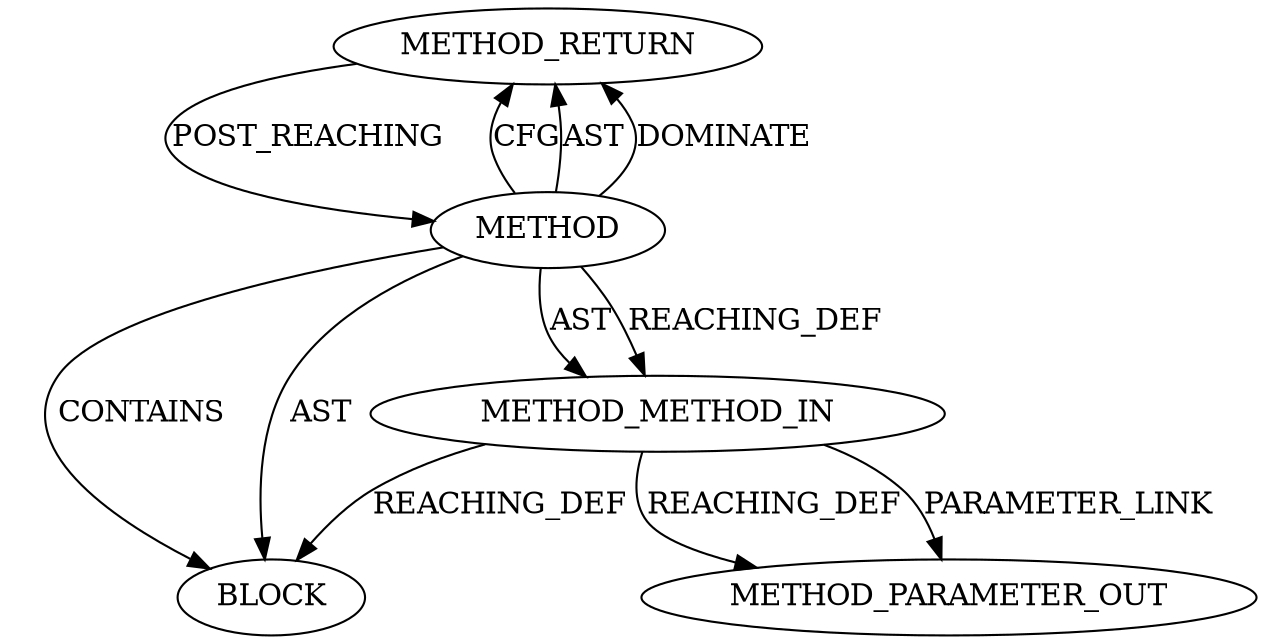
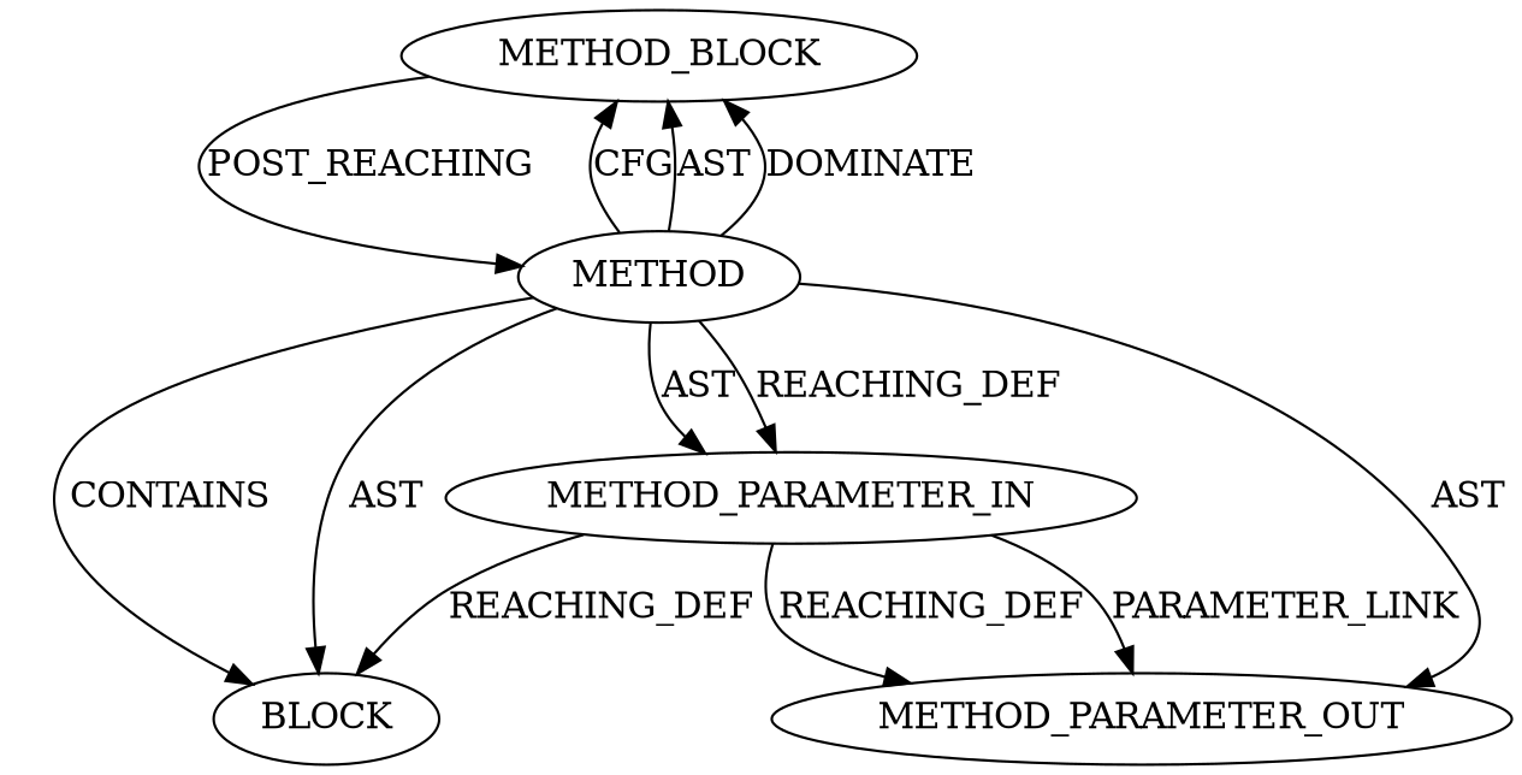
  digraph {
    node [CODE="<empty>" EVALUATION_STRATEGY=BY_VALUE ORDER=1 TYPE_FULL_NAME=ANY]
-   n1 [CODE=RET ORDER=2 label=METHOD_RETURN]
+   n1 [CODE=RET ORDER=2 label=METHOD_BLOCK]
    n2 [AST_PARENT_FULL_NAME="<global>" AST_PARENT_TYPE=NAMESPACE_BLOCK FILENAME="<empty>" FULL_NAME=sg_nents IS_EXTERNAL=true NAME=sg_nents ORDER=0 label=METHOD EVALUATION_STRATEGY="" TYPE_FULL_NAME=""]
    n3 [ARGUMENT_INDEX=1 label=BLOCK EVALUATION_STRATEGY=""]
    n4 [CODE=p1 INDEX=1 IS_VARIADIC=false NAME=p1 label=METHOD_PARAMETER_OUT]
-   n5 [CODE=p1 INDEX=1 IS_VARIADIC=false NAME=p1 label=METHOD_METHOD_IN]
+   n5 [CODE=p1 INDEX=1 IS_VARIADIC=false NAME=p1 label=METHOD_PARAMETER_IN]
    n1 -> n2 [label=POST_REACHING]
    n2 -> n1 [label=CFG]
    n2 -> n1 [label=AST]
    n2 -> n1 [label=DOMINATE]
    n2 -> n3 [label=CONTAINS]
    n2 -> n3 [label=AST]
+   n2 -> n4 [label=AST]
    n2 -> n5 [label=AST]
    n2 -> n5 [label=REACHING_DEF]
    n5 -> n3 [VARIABLE=p1 label=REACHING_DEF]
    n5 -> n4 [VARIABLE=p1 label=REACHING_DEF]
    n5 -> n4 [label=PARAMETER_LINK]
  }
